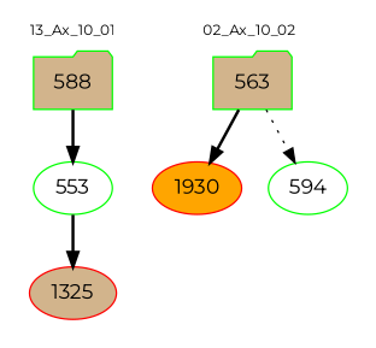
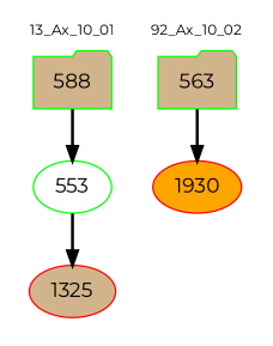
  digraph {
    fontname=Montserrat
    node [color=green fillcolor=tan fontname=Montserrat shape=ellipse style=filled]
    edge [color=black fontname=Montserrat style=bold]
    n1 [fillcolor=white label=553]
    n2 [color=red label=1325]
    n3 [label=588 shape=folder]
    n4 [label=563 shape=folder]
    n5 [color=red fillcolor=orange label=1930]
-   n6 [fillcolor=white label=594]
    subgraph cluster_1 {
      color=white
      fontsize=10
      label="13_Ax_10_01"
      n1
      n2
      n3
    }
    subgraph cluster_2 {
      color=white
      fontsize=10
-     label="02_Ax_10_02"
+     label="92_Ax_10_02"
      n4
      n5
-     n6
    }
    n1 -> n2
    n3 -> n1
    n4 -> n5
-   n4 -> n6 [style=dotted]
  }
